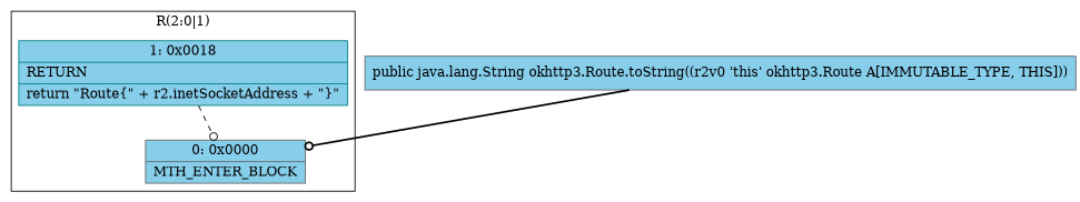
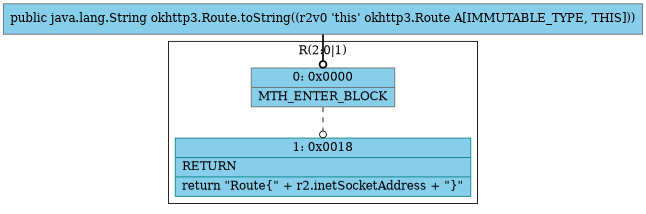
  digraph {
    node [color=gray40 shape=record style=filled fillcolor=skyblue]
    edge [arrowhead=odot]
    n1 [label="{0\:\ 0x0000|MTH_ENTER_BLOCK\l}"]
    n2 [color=teal label="{1\:\ 0x0018|RETURN\l|return \"Route\{\" + r2.inetSocketAddress + \"\}\"\l}"]
    n3 [label="{public java.lang.String okhttp3.Route.toString((r2v0 'this' okhttp3.Route A[IMMUTABLE_TYPE, THIS])) }"]
    subgraph cluster_1 {
      label="R(2:0|1)"
      n1
      n2
    }
-   n2 -> n1 [style=dashed]
+   n1 -> n2 [style=dashed]
    n3 -> n1 [style=bold]
  }
